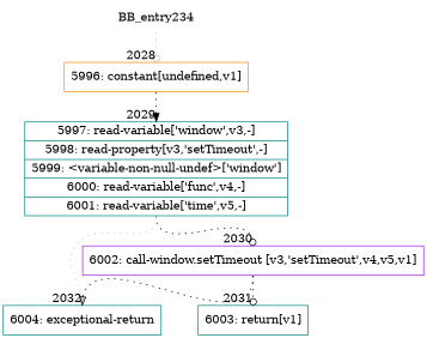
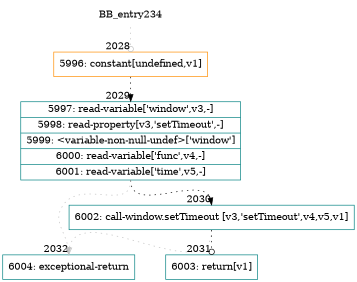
  digraph {
    rankdir=TD
    node [color=teal shape=record]
    edge [arrowhead=normal headport=n style=dotted tailport=s]
    BB_entry234 [color=purple shape=none]
    n2 [color=darkorange label="{5996: constant[undefined,v1]}"]
    n3 [label="{5997: read-variable['window',v3,-]|5998: read-property[v3,'setTimeout',-]|5999: \<variable-non-null-undef\>['window']|6000: read-variable['func',v4,-]|6001: read-variable['time',v5,-]}"]
-   n4 [color=purple label="{6002: call-window.setTimeout [v3,'setTimeout',v4,v5,v1]}"]
+   n4 [label="{6002: call-window.setTimeout [v3,'setTimeout',v4,v5,v1]}"]
    n5 [label="{6004: exceptional-return}"]
    n6 [label="{6003: return[v1]}"]
    BB_entry234 -> n2 [arrowhead=odot color=gray headlabel="    2028"]
    n2 -> n3 [headlabel="      2029"]
-   n3 -> n4 [arrowhead=odot headlabel="      2030"]
+   n3 -> n4 [headlabel="      2030"]
    n3 -> n5 [color=gray headlabel="      2032"]
-   n4 -> n5 [arrowhead=onormal color=black]
+   n4 -> n5 [arrowhead=onormal color=gray]
    n4 -> n6 [arrowhead=odot headlabel="      2031"]
  }
